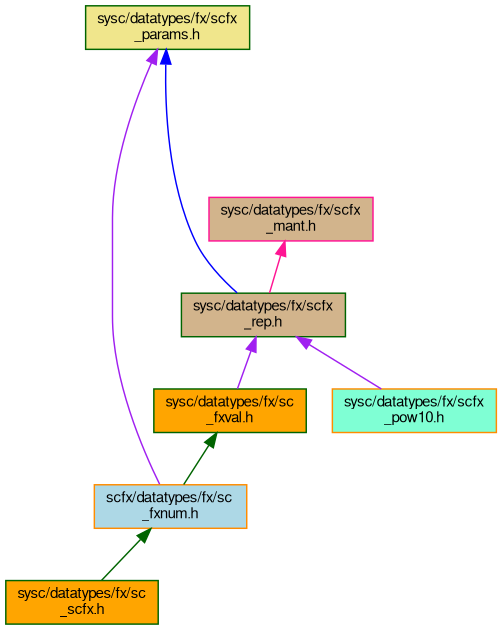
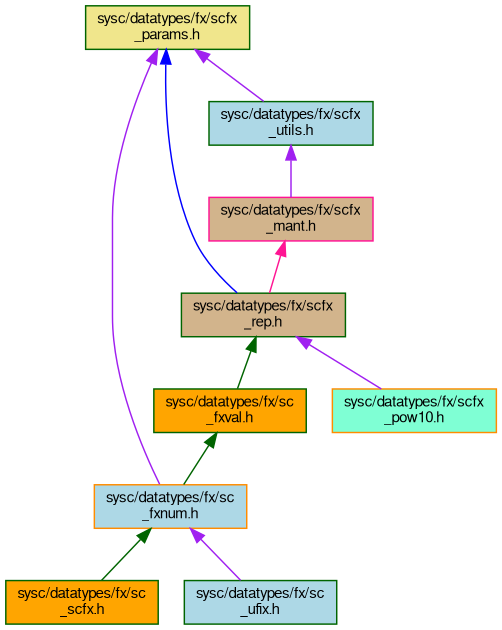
  digraph {
    node [color=darkgreen fillcolor=lightblue fontname=FreeSans fontsize=10 shape=box style=filled]
    edge [color=purple dir=back fontname=FreeSans fontsize=10 labelfontname=FreeSans labelfontsize=10 style=solid]
    n1 [fillcolor=khaki fontcolor=black height=0.2 label="sysc/datatypes/fx/scfx\l_params.h" width=0.4]
-   n2 [color=darkorange height=0.2 label="scfx/datatypes/fx/sc\l_fxnum.h" width=0.4]
+   n2 [color=darkorange height=0.2 label="sysc/datatypes/fx/sc\l_fxnum.h" width=0.4]
    n3 [fillcolor=tan height=0.2 label="sysc/datatypes/fx/scfx\l_rep.h" width=0.4]
+   n4 [height=0.2 label="sysc/datatypes/fx/scfx\l_utils.h" width=0.4]
    n5 [fillcolor=orange height=0.2 label="sysc/datatypes/fx/sc\l_scfx.h" width=0.4]
+   n6 [height=0.2 label="sysc/datatypes/fx/sc\l_ufix.h" width=0.4]
    n7 [fillcolor=orange height=0.2 label="sysc/datatypes/fx/sc\l_fxval.h" width=0.4]
    n8 [color=darkorange fillcolor=aquamarine height=0.2 label="sysc/datatypes/fx/scfx\l_pow10.h" width=0.4]
    n9 [color=deeppink fillcolor=tan height=0.2 label="sysc/datatypes/fx/scfx\l_mant.h" width=0.4]
    n1 -> n2
    n1 -> n3 [color=blue]
+   n1 -> n4
    n2 -> n5 [color=darkgreen]
-   n3 -> n7
+   n2 -> n6
+   n3 -> n7 [color=darkgreen]
    n3 -> n8
+   n4 -> n9
    n7 -> n2 [color=darkgreen]
    n9 -> n3 [color=deeppink]
  }
